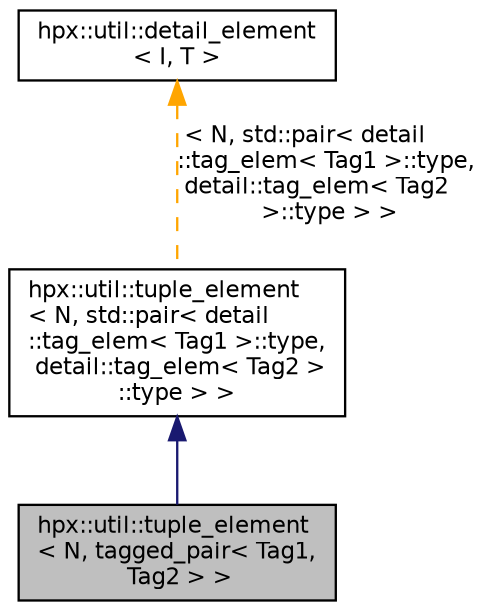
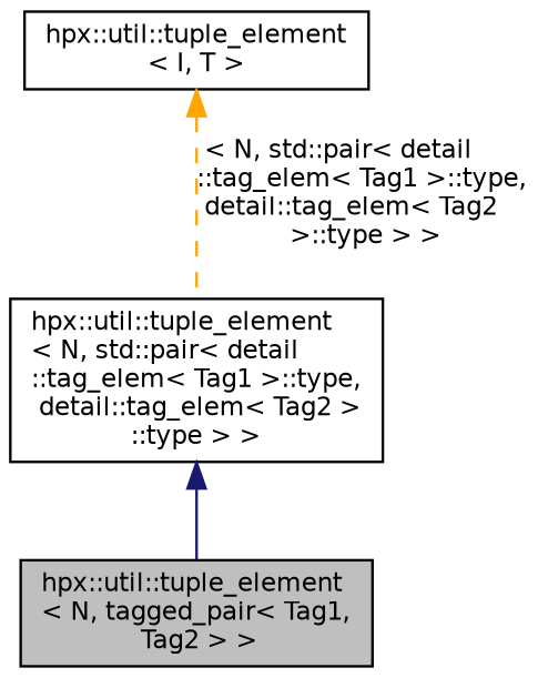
  digraph {
    rankdir=TB
    node [color=black fillcolor=white fontname=Helvetica fontsize=10 shape=record style=filled]
    edge [dir=back fontname=Helvetica fontsize=10 labelfontname=Helvetica labelfontsize=10]
    n1 [fillcolor=grey75 fontcolor=black height=0.2 label="hpx::util::tuple_element\l\< N, tagged_pair\< Tag1,\l Tag2 \> \>" width=0.4]
    n2 [height=0.2 label="hpx::util::tuple_element\l\< N, std::pair\< detail\l::tag_elem\< Tag1 \>::type,\l detail::tag_elem\< Tag2 \>\l::type \> \>" width=0.4]
-   n3 [height=0.2 label="hpx::util::detail_element\l\< I, T \>" width=0.4]
+   n3 [height=0.2 label="hpx::util::tuple_element\l\< I, T \>" width=0.4]
    n2 -> n1 [color=midnightblue style=solid]
    n3 -> n2 [color=orange label=" \< N, std::pair\< detail\l::tag_elem\< Tag1 \>::type,\l detail::tag_elem\< Tag2\l \>::type \> \>" style=dashed]
  }
